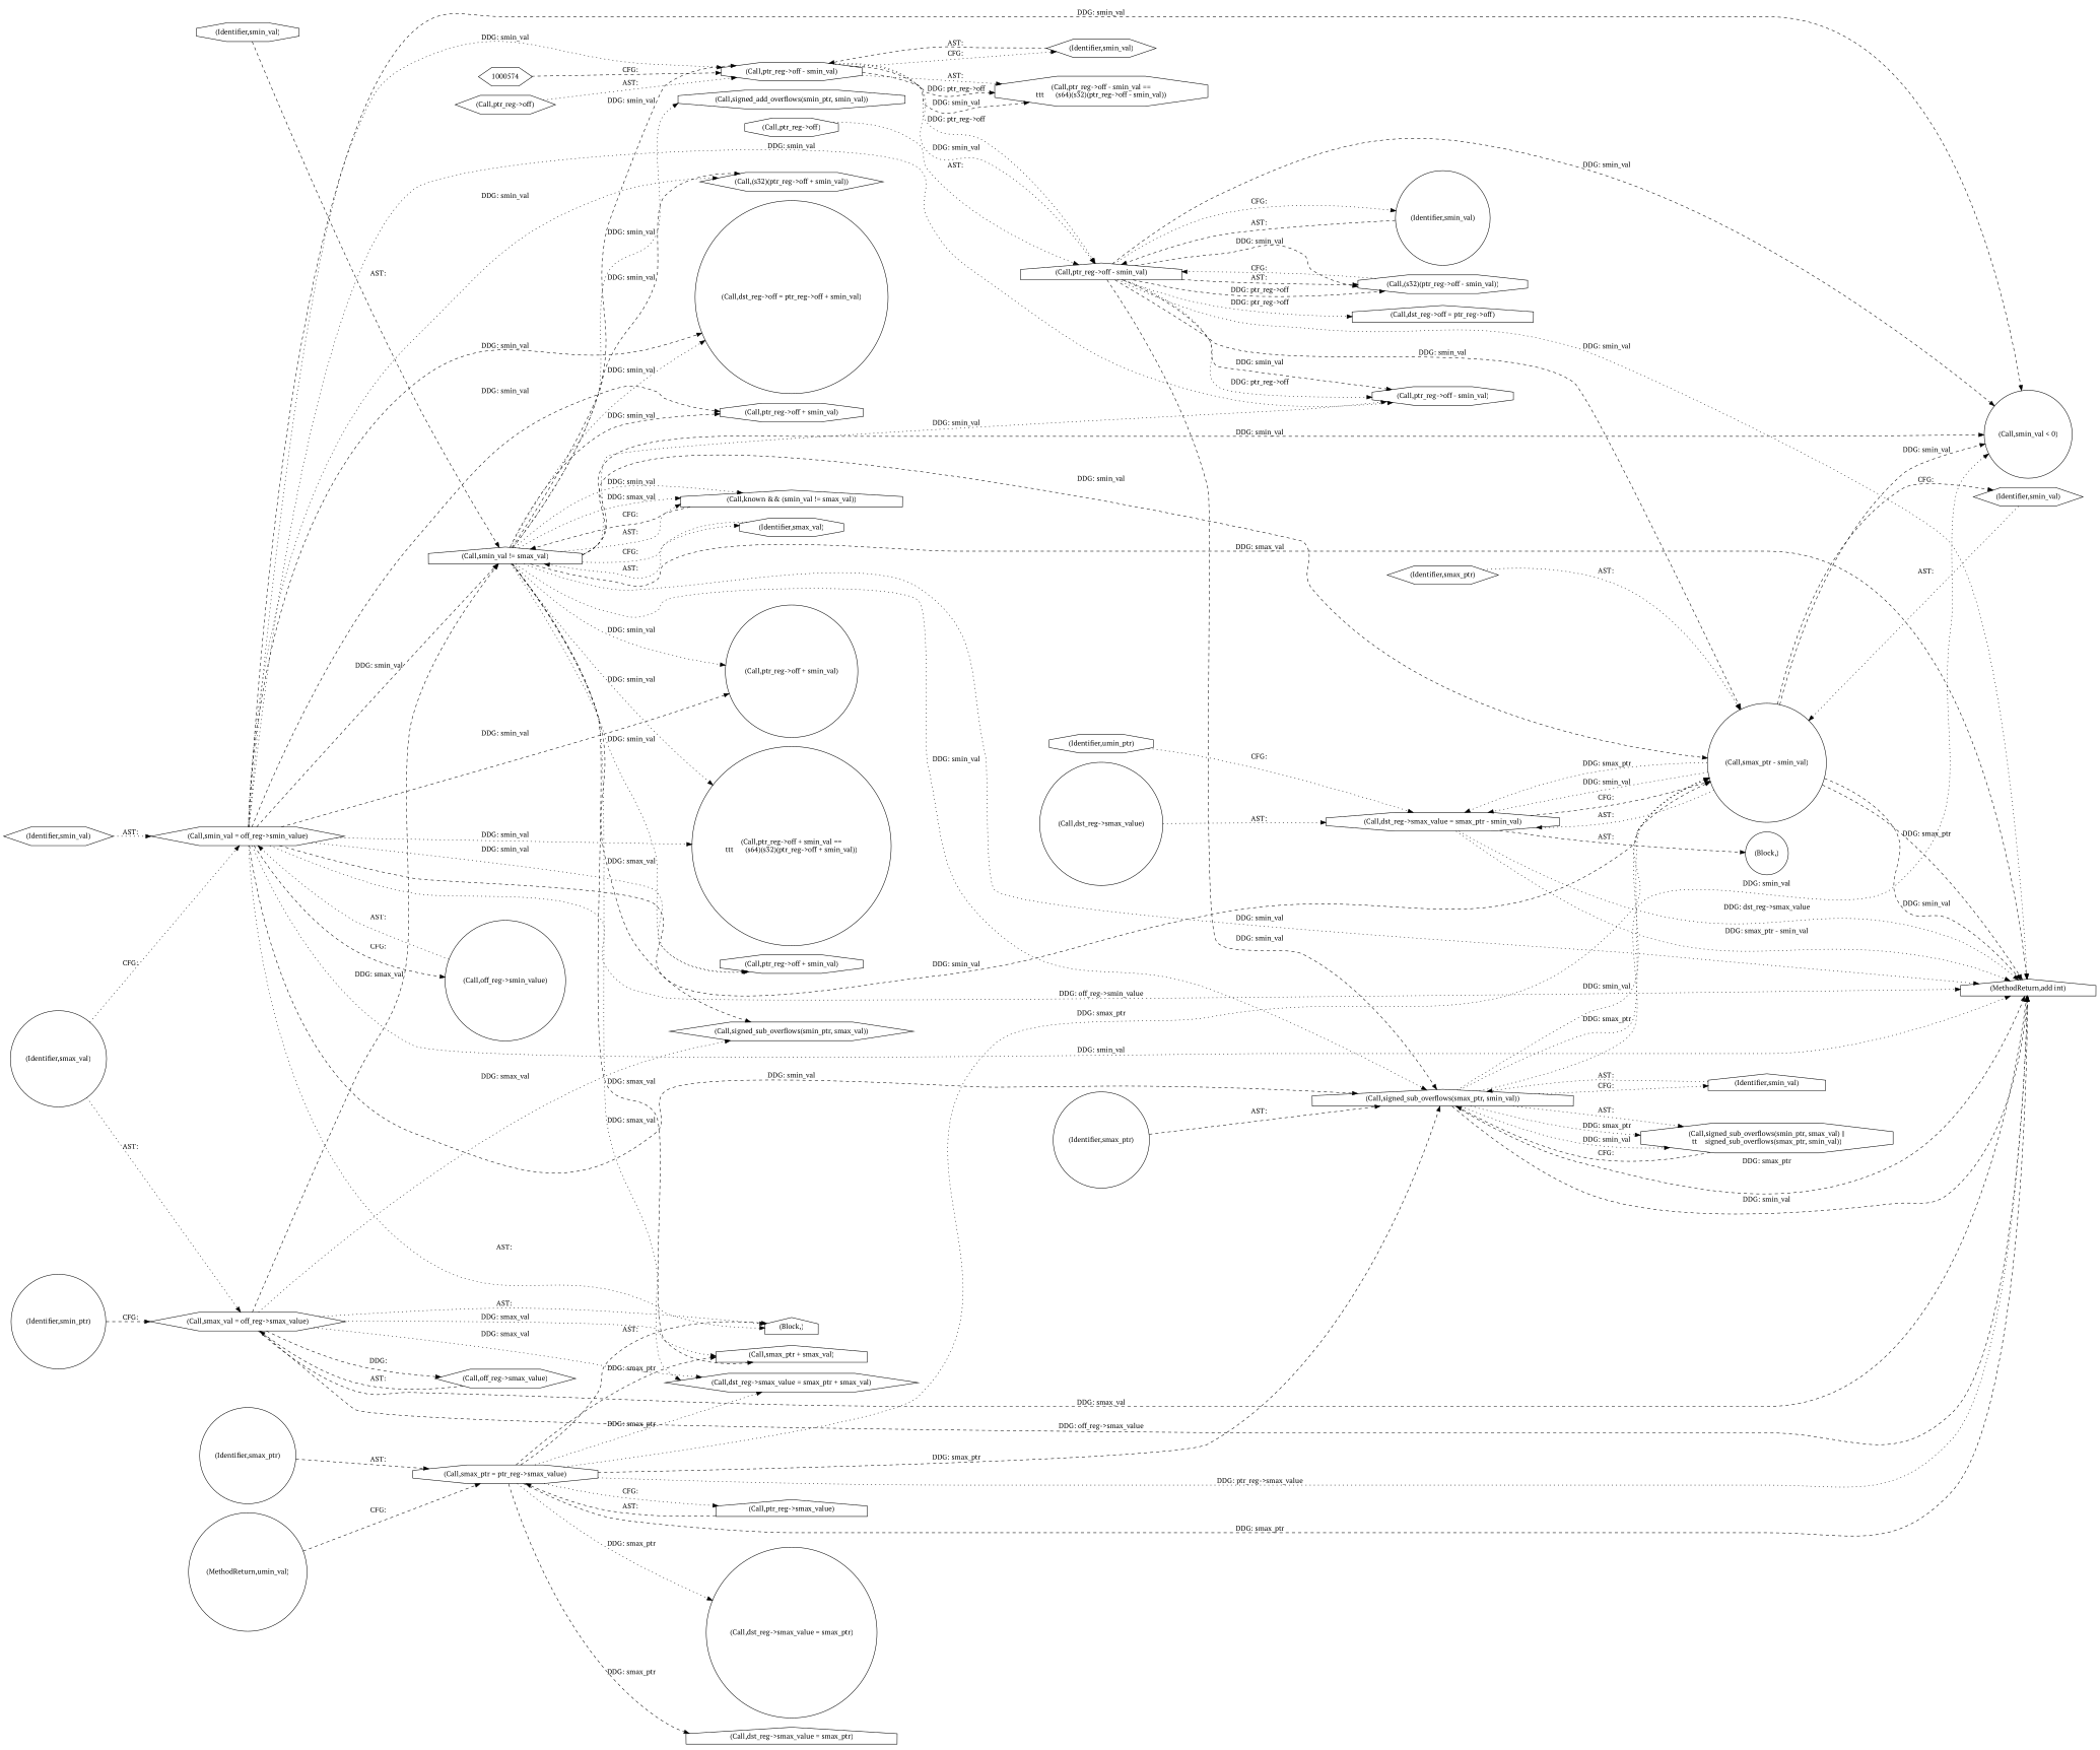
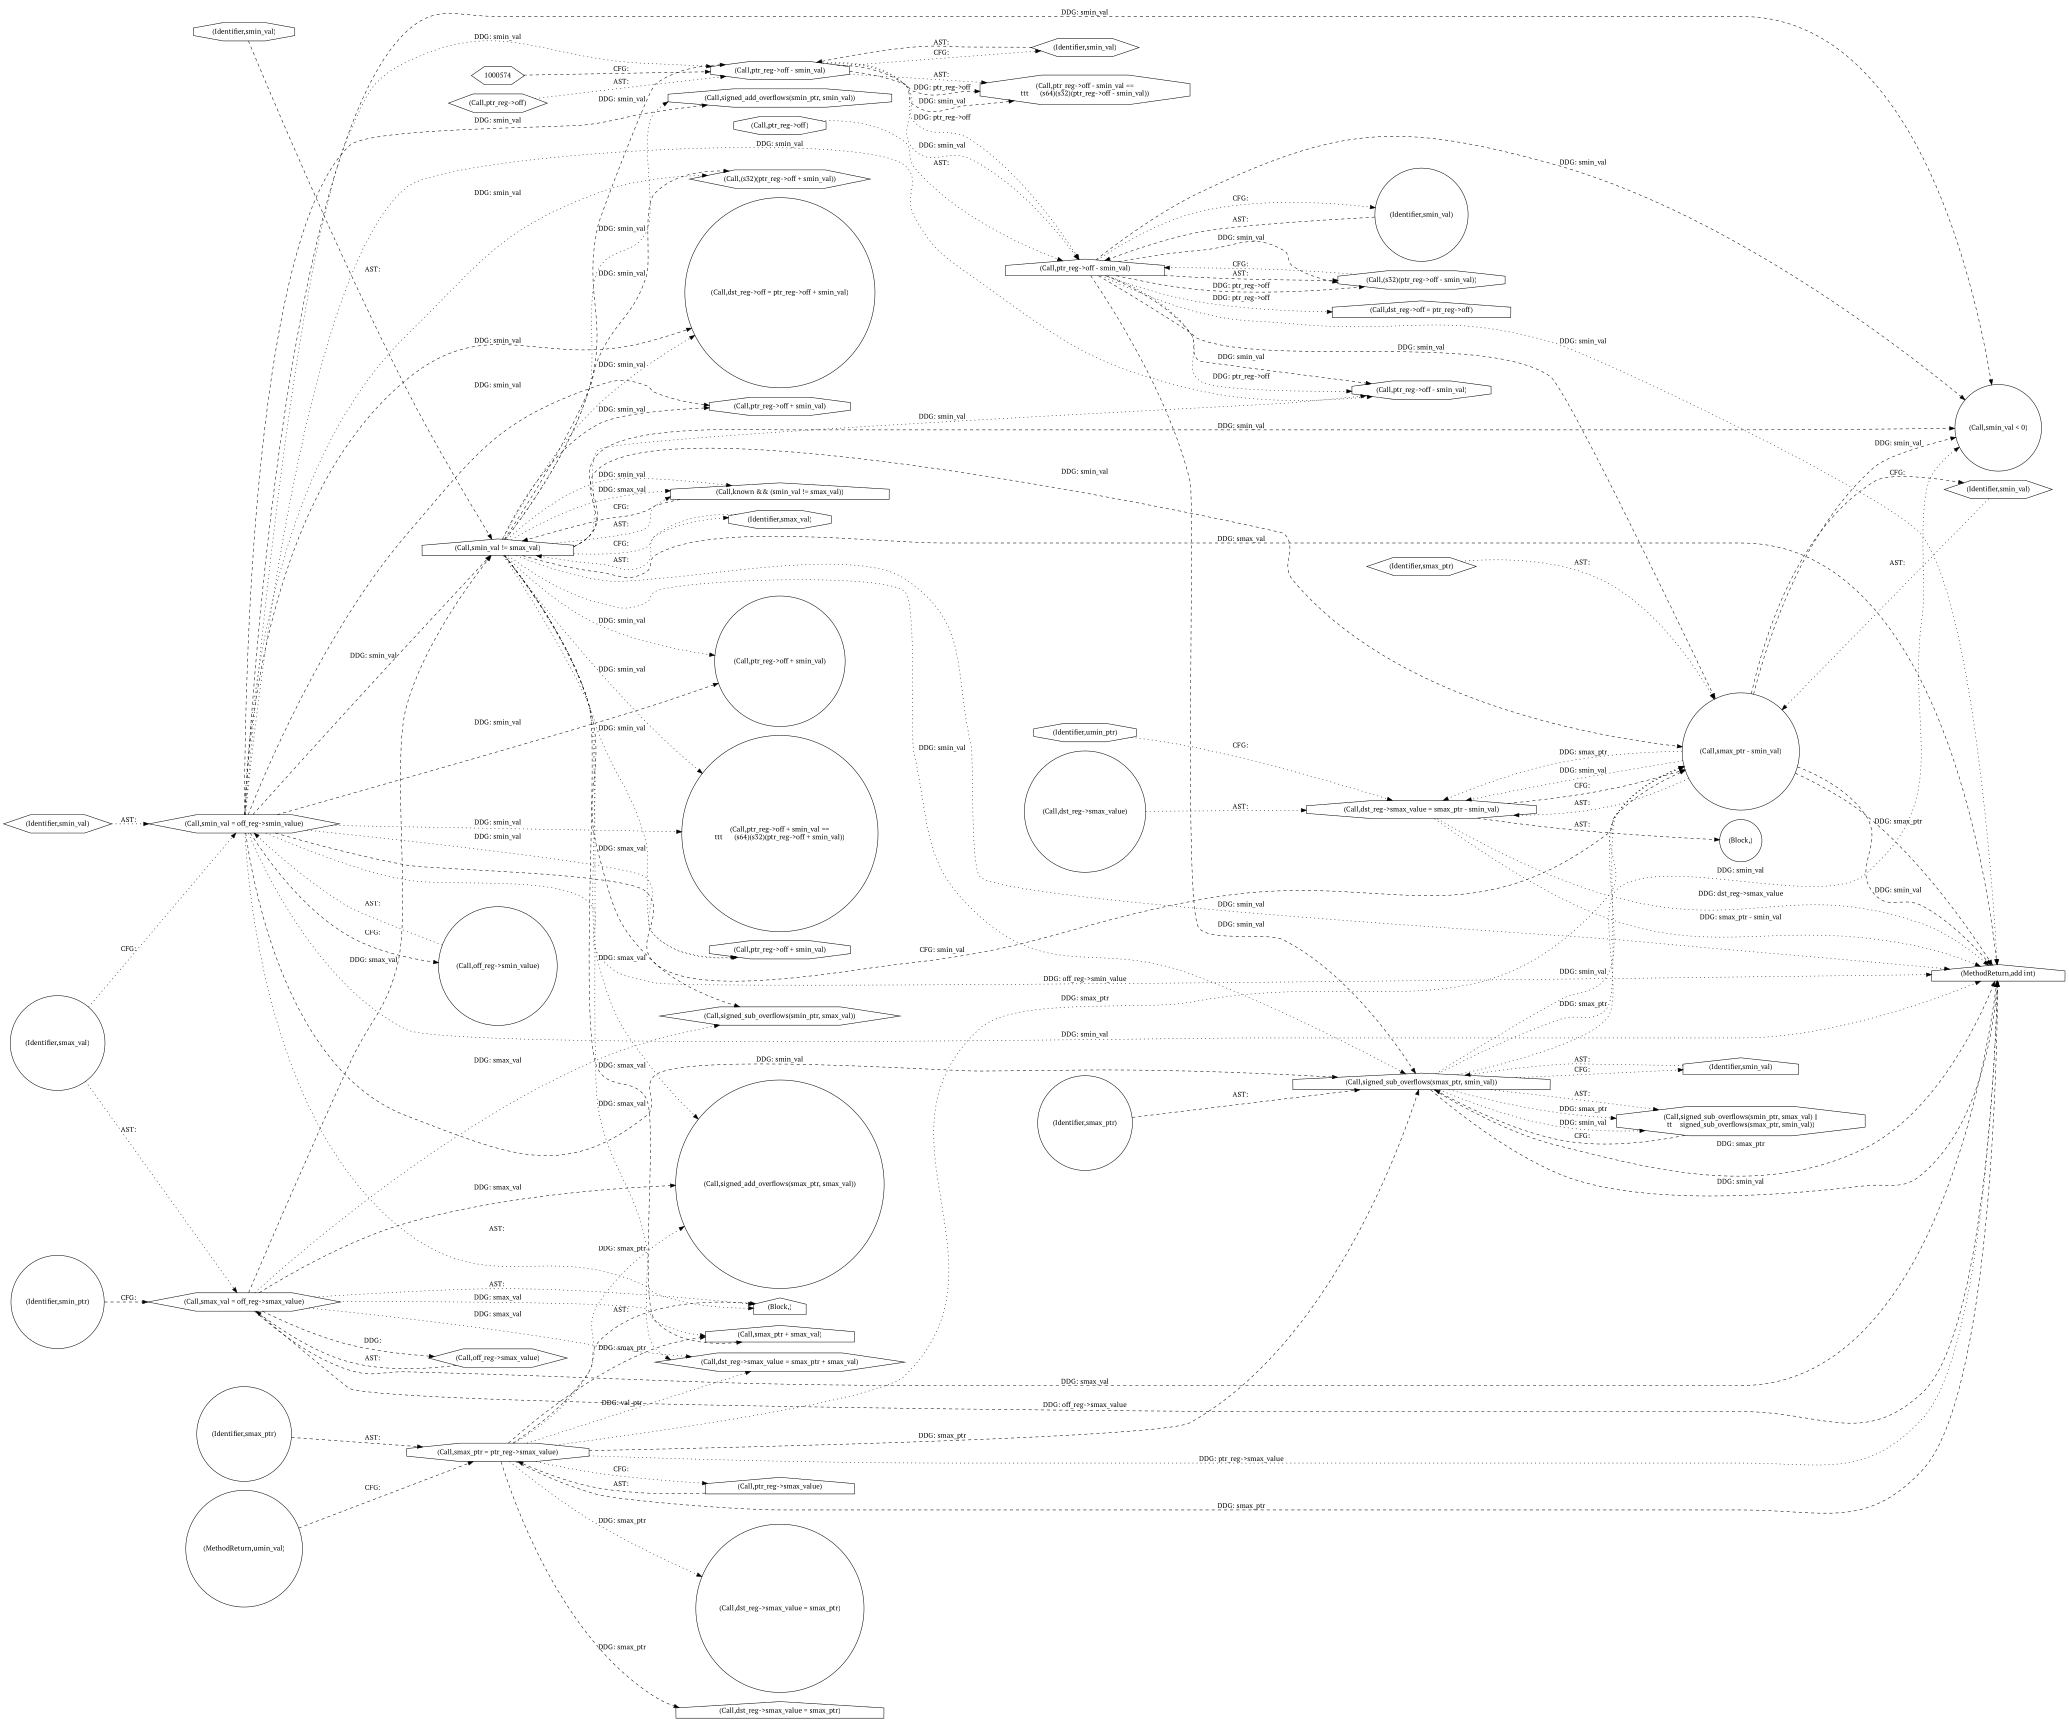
  digraph {
    fontname="PT Serif"
    rankdir=LR
    node [fontname="PT Serif" shape=circle]
    edge [fontname="PT Serif" style=dotted]
    n1 [label="(Call,dst_reg->smax_value = smax_ptr - smin_val)" shape=octagon]
    n2 [label="(Call,smax_ptr - smin_val)"]
    n3 [label="(MethodReturn,add int)" shape=house]
    n4 [label="(Block,)"]
    n5 [label="(Call,smin_val < 0)"]
    n6 [label="(Identifier,smin_val)" shape=hexagon]
    n7 [label="(Call,signed_sub_overflows(smax_ptr, smin_val))" shape=house]
    n8 [label="(Call,signed_sub_overflows(smin_ptr, smax_val) ||\n\t\t    signed_sub_overflows(smax_ptr, smin_val))" shape=octagon]
    n9 [label="(Identifier,smin_val)" shape=house]
    n10 [label="(Call,smax_ptr = ptr_reg->smax_value)" shape=octagon]
+   n11 [label="(Call,signed_add_overflows(smax_ptr, smax_val))"]
    n12 [label="(Block,)" shape=house]
    n13 [label="(Call,dst_reg->smax_value = smax_ptr)" shape=house]
    n14 [label="(Call,ptr_reg->smax_value)" shape=house]
    n15 [label="(Call,smax_ptr + smax_val)" shape=house]
    n16 [label="(Call,dst_reg->smax_value = smax_ptr)"]
    n17 [label="(Call,dst_reg->smax_value = smax_ptr + smax_val)" shape=hexagon]
    n18 [label="(Call,smin_val != smax_val)" shape=house]
    n19 [label="(Call,ptr_reg->off - smin_val)" shape=octagon]
    n20 [label="(Call,known && (smin_val != smax_val))" shape=house]
    n21 [label="(Call,ptr_reg->off + smin_val)" shape=octagon]
    n22 [label="(Call,signed_add_overflows(smin_ptr, smin_val))" shape=octagon]
    n23 [label="(Call,(s32)(ptr_reg->off + smin_val))" shape=hexagon]
    n24 [label="(Call,ptr_reg->off - smin_val)" shape=octagon]
    n25 [label="(Identifier,smax_val)" shape=octagon]
    n26 [label="(Call,dst_reg->off = ptr_reg->off + smin_val)"]
    n27 [label="(Call,ptr_reg->off + smin_val)"]
    n28 [label="(Call,ptr_reg->off + smin_val)" shape=octagon]
    n29 [label="(Call,signed_sub_overflows(smin_ptr, smax_val))" shape=hexagon]
    n30 [label="(Call,ptr_reg->off + smin_val ==\n\t\t\t      (s64)(s32)(ptr_reg->off + smin_val))"]
    n31 [label="(Call,ptr_reg->off - smin_val)" shape=house]
    n32 [label="(Identifier,smin_val)" shape=hexagon]
    n33 [label="(Call,ptr_reg->off - smin_val ==\n\t\t\t      (s64)(s32)(ptr_reg->off - smin_val))" shape=octagon]
    n34 [label="(Call,smin_val = off_reg->smin_value)" shape=hexagon]
    n35 [label="(Call,off_reg->smin_value)"]
    n36 [label="(Call,smax_val = off_reg->smax_value)" shape=hexagon]
    n37 [label="(Call,off_reg->smax_value)" shape=hexagon]
    n38 [label="(Call,(s32)(ptr_reg->off - smin_val))" shape=octagon]
    n39 [label="(Call,dst_reg->off = ptr_reg->off)" shape=house]
    n40 [label="(Identifier,smin_val)"]
    n41 [label="(Identifier,smin_val)" shape=hexagon]
    n42 [label="(Identifier,smin_ptr)"]
    n43 [label="(Identifier,smax_ptr)"]
    n44 [label="(Identifier,smax_ptr)" shape=hexagon]
    n45 [label="(Call,ptr_reg->off)" shape=octagon]
    n46 [label="(MethodReturn,umin_val)"]
    n47 [label="(Identifier,umin_ptr)" shape=octagon]
    n48 [label="(Identifier,smax_val)"]
    n49 [label="(Call,dst_reg->smax_value)"]
    n50 [label="(Identifier,smax_ptr)"]
    n51 [label="(Identifier,smin_val)" shape=octagon]
    n52 [label="(Call,ptr_reg->off)" shape=hexagon]
    1000574 [shape=hexagon]
    n1 -> n2 [label="CFG: " style=dashed]
    n1 -> n3 [label="DDG: dst_reg->smax_value"]
    n1 -> n3 [label="DDG: smax_ptr - smin_val"]
    n1 -> n4 [label="AST: " style=dashed]
    n2 -> n1 [label="AST: "]
    n2 -> n1 [label="DDG: smax_ptr"]
    n2 -> n1 [label="DDG: smin_val"]
    n2 -> n3 [label="DDG: smin_val" style=dashed]
    n2 -> n3 [label="DDG: smax_ptr" style=dashed]
    n2 -> n5 [label="DDG: smin_val" style=dashed]
    n2 -> n6 [label="CFG: " style=dashed]
    n6 -> n2 [label="AST: "]
    n7 -> n2 [label="DDG: smax_ptr"]
    n7 -> n2 [label="DDG: smin_val"]
    n7 -> n3 [label="DDG: smin_val" style=dashed]
    n7 -> n3 [label="DDG: smax_ptr" style=dashed]
    n7 -> n5 [label="DDG: smin_val"]
    n7 -> n8 [label="AST: "]
    n7 -> n8 [label="DDG: smax_ptr"]
    n7 -> n8 [label="DDG: smin_val"]
    n7 -> n9 [label="CFG: "]
    n8 -> n7 [label="CFG: " style=dashed]
    n9 -> n7 [label="AST: "]
    n10 -> n2 [label="DDG: smax_ptr"]
    n10 -> n3 [label="DDG: smax_ptr" style=dashed]
    n10 -> n3 [label="DDG: ptr_reg->smax_value"]
    n10 -> n7 [label="DDG: smax_ptr" style=dashed]
+   n10 -> n11 [label="DDG: smax_ptr"]
    n10 -> n12 [label="AST: " style=dashed]
    n10 -> n13 [label="DDG: smax_ptr" style=dashed]
    n10 -> n14 [label="CFG: "]
    n10 -> n15 [label="DDG: smax_ptr" style=dashed]
    n10 -> n16 [label="DDG: smax_ptr"]
-   n10 -> n17 [label="DDG: smax_ptr"]
+   n10 -> n17 [label="DDG: val_ptr"]
    n14 -> n10 [label="AST: " style=dashed]
    n18 -> n2 [label="DDG: smin_val" style=dashed]
    n18 -> n3 [label="DDG: smax_val" style=dashed]
    n18 -> n3 [label="DDG: smin_val"]
    n18 -> n5 [label="DDG: smin_val" style=dashed]
    n18 -> n7 [label="DDG: smin_val"]
+   n18 -> n11 [label="DDG: smax_val"]
    n18 -> n15 [label="DDG: smax_val" style=dashed]
    n18 -> n17 [label="DDG: smax_val"]
    n18 -> n19 [label="DDG: smin_val" style=dashed]
    n18 -> n20 [label="AST: "]
    n18 -> n20 [label="DDG: smin_val"]
    n18 -> n20 [label="DDG: smax_val"]
    n18 -> n21 [label="DDG: smin_val" style=dashed]
    n18 -> n22 [label="DDG: smin_val"]
    n18 -> n23 [label="DDG: smin_val" style=dashed]
    n18 -> n24 [label="DDG: smin_val"]
    n18 -> n25 [label="CFG: "]
    n18 -> n26 [label="DDG: smin_val"]
    n18 -> n27 [label="DDG: smin_val"]
    n18 -> n28 [label="DDG: smin_val"]
    n18 -> n29 [label="DDG: smax_val" style=dashed]
    n18 -> n30 [label="DDG: smin_val"]
    n19 -> n31 [label="DDG: ptr_reg->off"]
    n19 -> n31 [label="DDG: smin_val"]
    n19 -> n32 [label="CFG: "]
    n19 -> n33 [label="AST: "]
    n19 -> n33 [label="DDG: ptr_reg->off" style=dashed]
    n19 -> n33 [label="DDG: smin_val" style=dashed]
    n20 -> n18 [label="CFG: " style=dashed]
    n25 -> n18 [label="AST: "]
    n31 -> n2 [label="DDG: smin_val" style=dashed]
    n31 -> n3 [label="DDG: smin_val"]
    n31 -> n5 [label="DDG: smin_val" style=dashed]
    n31 -> n7 [label="DDG: smin_val" style=dashed]
    n31 -> n24 [label="DDG: ptr_reg->off"]
    n31 -> n24 [label="DDG: smin_val" style=dashed]
    n31 -> n38 [label="AST: " style=dashed]
    n31 -> n38 [label="DDG: ptr_reg->off" style=dashed]
    n31 -> n38 [label="DDG: smin_val" style=dashed]
    n31 -> n39 [label="DDG: ptr_reg->off"]
    n31 -> n40 [label="CFG: "]
    n32 -> n19 [label="AST: " style=dashed]
-   n34 -> n2 [label="DDG: smin_val" style=dashed]
+   n34 -> n2 [label="CFG: smin_val" style=dashed]
    n34 -> n3 [label="DDG: off_reg->smin_value"]
    n34 -> n3 [label="DDG: smin_val"]
    n34 -> n5 [label="DDG: smin_val" style=dashed]
    n34 -> n7 [label="DDG: smin_val" style=dashed]
    n34 -> n12 [label="AST: "]
    n34 -> n18 [label="DDG: smin_val" style=dashed]
    n34 -> n19 [label="DDG: smin_val"]
    n34 -> n21 [label="DDG: smin_val" style=dashed]
+   n34 -> n22 [label="DDG: smin_val" style=dashed]
    n34 -> n23 [label="DDG: smin_val"]
    n34 -> n24 [label="DDG: smin_val"]
    n34 -> n26 [label="DDG: smin_val" style=dashed]
    n34 -> n27 [label="DDG: smin_val" style=dashed]
    n34 -> n28 [label="DDG: smin_val"]
    n34 -> n30 [label="DDG: smin_val"]
    n34 -> n35 [label="CFG: " style=dashed]
    n35 -> n34 [label="AST: "]
    n36 -> n3 [label="DDG: off_reg->smax_value" style=dashed]
    n36 -> n3 [label="DDG: smax_val" style=dashed]
+   n36 -> n11 [label="DDG: smax_val" style=dashed]
    n36 -> n12 [label="AST: "]
    n36 -> n15 [label="DDG: smax_val"]
    n36 -> n17 [label="DDG: smax_val"]
    n36 -> n18 [label="DDG: smax_val" style=dashed]
    n36 -> n29 [label="DDG: smax_val"]
    n36 -> n37 [label="DDG: " style=dashed]
    n37 -> n36 [label="AST: " style=dashed]
    n38 -> n31 [label="CFG: "]
    n40 -> n31 [label="AST: " style=dashed]
    n41 -> n34 [label="AST: "]
    n42 -> n36 [label="CFG: " style=dashed]
    n43 -> n7 [label="AST: " style=dashed]
    n44 -> n2 [label="AST: "]
    n45 -> n31 [label="AST: "]
    n46 -> n10 [label="CFG: " style=dashed]
    n47 -> n1 [label="CFG: "]
    n48 -> n34 [label="CFG: "]
    n48 -> n36 [label="AST: "]
    n49 -> n1 [label="AST: "]
    n50 -> n10 [label="AST: " style=dashed]
    n51 -> n18 [label="AST: " style=dashed]
    n52 -> n19 [label="AST: "]
    1000574 -> n19 [label="CFG: " style=dashed]
  }
